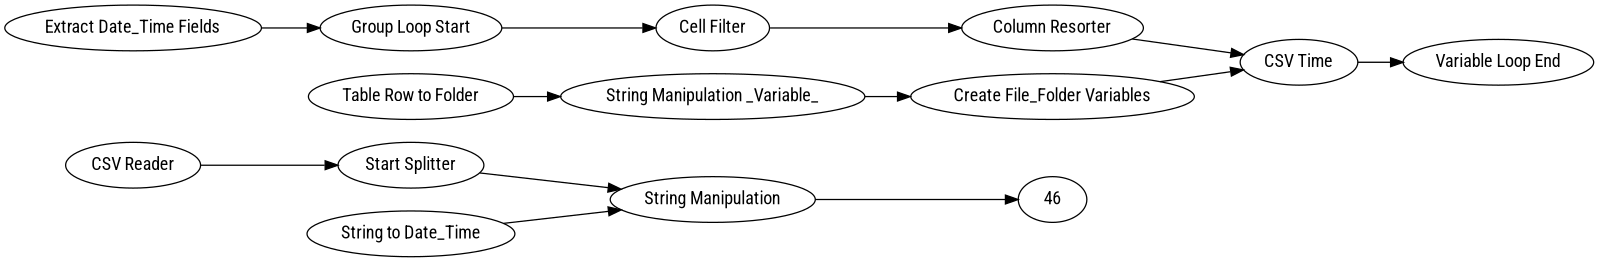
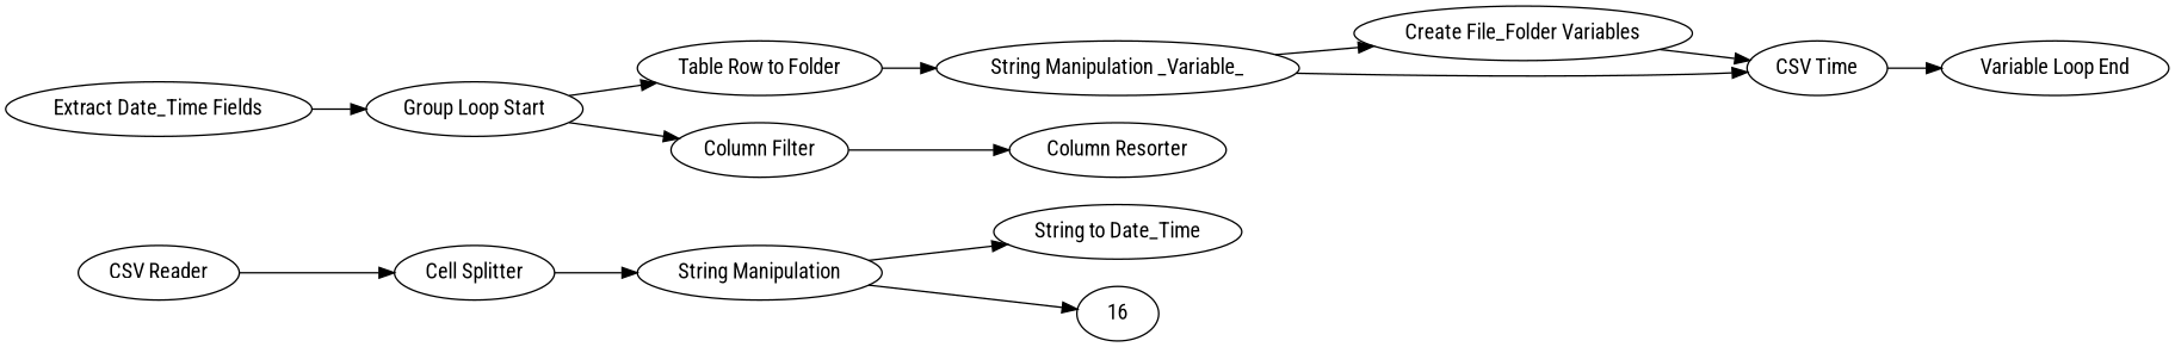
  digraph {
    fontname="Roboto Condensed"
    rankdir=LR
    node [fontname="Roboto Condensed"]
    edge [fontname="Roboto Condensed"]
    n1 [label="CSV Reader"]
-   n2 [label="Start Splitter"]
+   n2 [label="Cell Splitter"]
    n3 [label="String Manipulation"]
    n4 [label="String to Date_Time"]
-   16 [label=46]
+   16
    n6 [label="Extract Date_Time Fields"]
    n7 [label="Group Loop Start"]
    n8 [label="Table Row to Folder"]
-   n9 [label="Cell Filter"]
+   n9 [label="Column Filter"]
    n10 [label="String Manipulation _Variable_"]
    n11 [label="Column Resorter"]
    n12 [label="Create File_Folder Variables"]
    n13 [label="CSV Time"]
    n14 [label="Variable Loop End"]
    n1 -> n2
    n2 -> n3
-   n4 -> n3
+   n3 -> n4
    n3 -> 16
    n6 -> n7
+   n7 -> n8
    n7 -> n9
    n8 -> n10
    n9 -> n11
    n10 -> n12
-   n11 -> n13
+   n10 -> n13
    n12 -> n13
    n13 -> n14
  }
